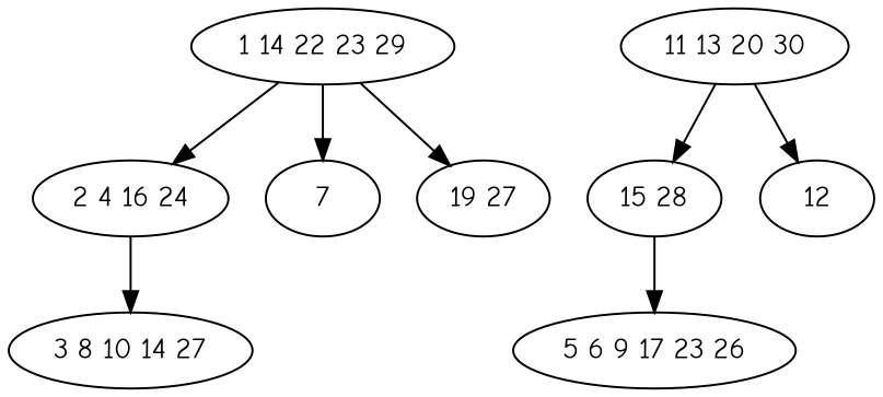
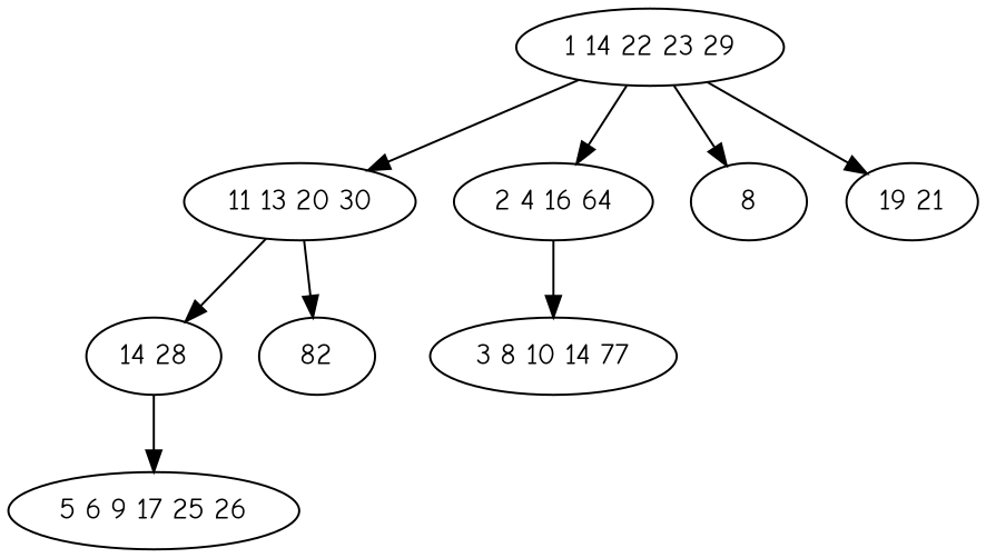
  digraph {
    fontname="Comic Neue"
    node [fontname="Comic Neue"]
    edge [fontname="Comic Neue"]
    n1 [label="1 14 22 23 29"]
    n2 [label="11 13 20 30"]
-   n3 [label="2 4 16 24"]
-   n4 [label=7]
-   n5 [label="19 27"]
-   n6 [label="15 28"]
-   n7 [label=12]
-   n8 [label="3 8 10 14 27"]
-   n9 [label="5 6 9 17 23 26"]
+   n3 [label="2 4 16 64"]
+   n4 [label=8]
+   n5 [label="19 21"]
+   n6 [label="14 28"]
+   n7 [label=82]
+   n8 [label="3 8 10 14 77"]
+   n9 [label="5 6 9 17 25 26"]
+   n1 -> n2
    n1 -> n3
    n1 -> n4
    n1 -> n5
    n2 -> n6
    n2 -> n7
    n3 -> n8
    n6 -> n9
  }
